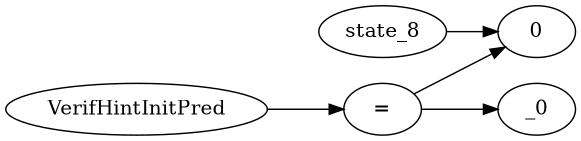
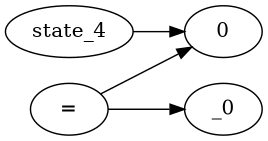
  digraph {
    rankdir=LR
-   n1 [label=state_8]
+   n1 [label=state_4]
    n2 [label=0]
-   n3 [label=VerifHintInitPred]
    n4 [label="="]
    n5 [label=_0]
    n1 -> n2
-   n3 -> n4
    n4 -> n2
    n4 -> n5
  }
